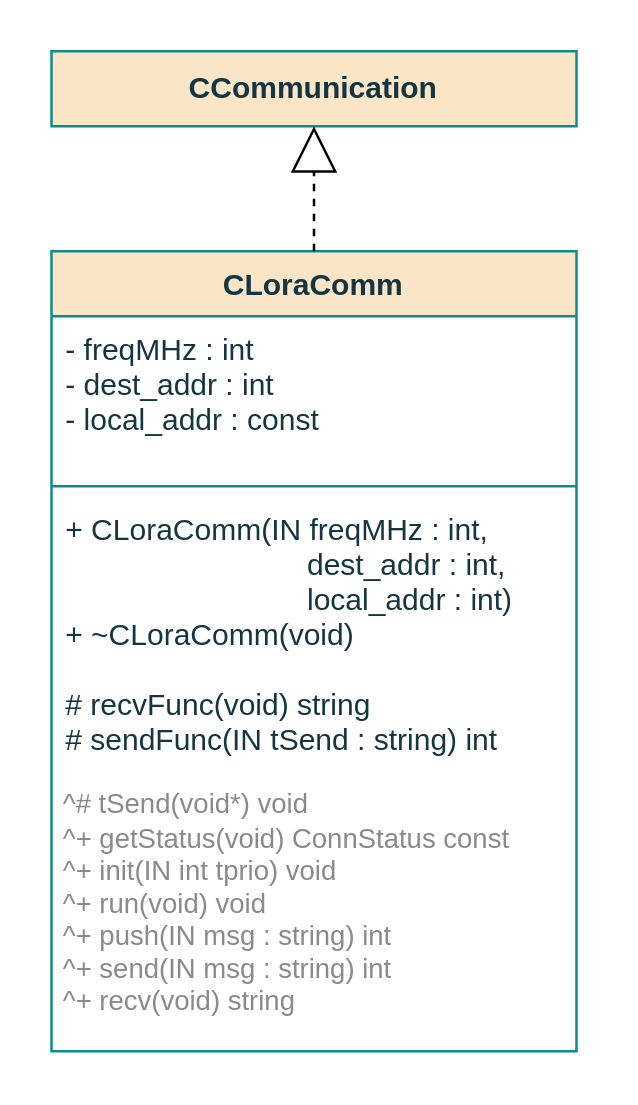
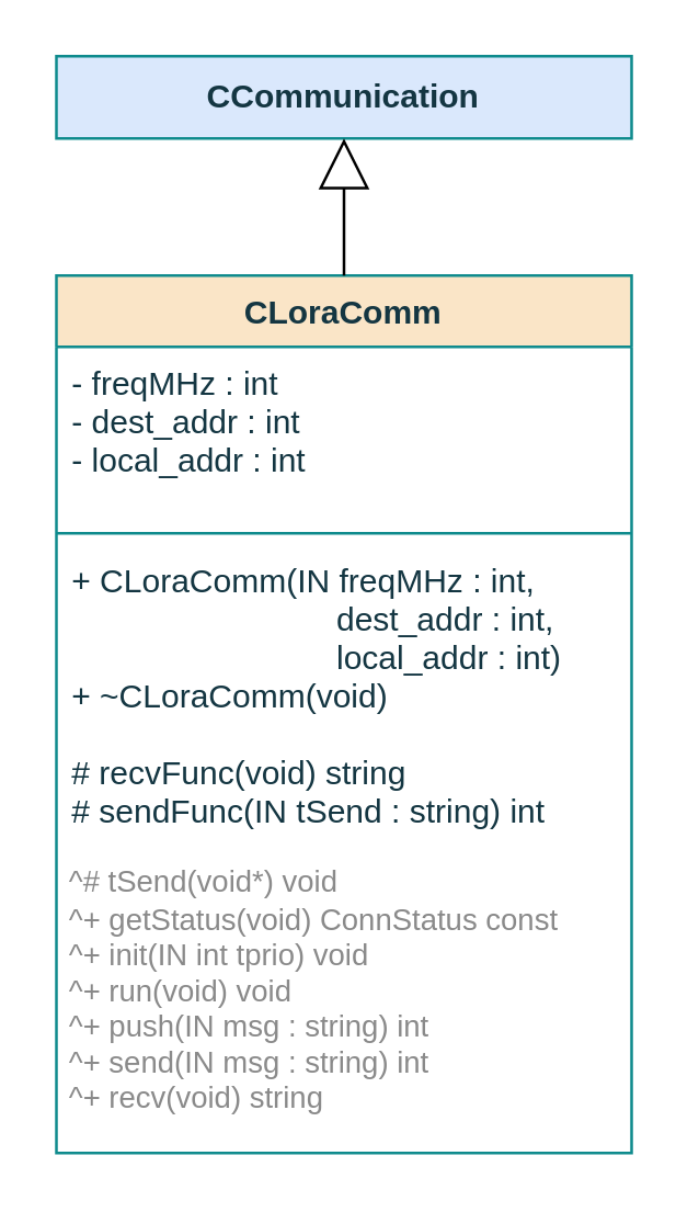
  <mxCell id="0" />
  <mxCell id="1" parent="0" />
  <mxCell id="2" value="CLoraComm" style="swimlane;fontStyle=1;align=center;verticalAlign=top;childLayout=stackLayout;horizontal=1;startSize=26;horizontalStack=0;resizeParent=1;resizeParentMax=0;resizeLast=0;collapsible=1;marginBottom=0;fillColor=#FAE5C7;strokeColor=#0F8B8D;fontColor=#143642;" parent="1" vertex="1"><mxGeometry x="20" y="100" width="210" height="320" as="geometry" /></mxCell>
- <mxCell id="3" value="- freqMHz : int&#10;- dest_addr : int&#10;- local_addr : const&#10;&#10;&#10;&#10;&#10;&#10;" style="text;strokeColor=none;fillColor=none;align=left;verticalAlign=top;spacingLeft=4;spacingRight=4;overflow=hidden;rotatable=0;points=[[0,0.5],[1,0.5]];portConstraint=eastwest;fontColor=#143642;" parent="2" vertex="1"><mxGeometry y="26" width="210" height="64" as="geometry" /></mxCell>
+ <mxCell id="3" value="- freqMHz : int&#10;- dest_addr : int&#10;- local_addr : int&#10;&#10;&#10;&#10;&#10;&#10;" style="text;strokeColor=none;fillColor=none;align=left;verticalAlign=top;spacingLeft=4;spacingRight=4;overflow=hidden;rotatable=0;points=[[0,0.5],[1,0.5]];portConstraint=eastwest;fontColor=#143642;" parent="2" vertex="1"><mxGeometry y="26" width="210" height="64" as="geometry" /></mxCell>
  <mxCell id="4" value="" style="line;strokeWidth=1;fillColor=none;align=left;verticalAlign=middle;spacingTop=-1;spacingLeft=3;spacingRight=3;rotatable=0;labelPosition=right;points=[];portConstraint=eastwest;labelBackgroundColor=#DAD2D8;strokeColor=#0F8B8D;fontColor=#143642;" parent="2" vertex="1"><mxGeometry y="90" width="210" height="8" as="geometry" /></mxCell>
  <mxCell id="5" value="+ CLoraComm(IN freqMHz : int,&#10;                             dest_addr : int,&#10;                             local_addr : int)&#10;+ ~CLoraComm(void)&#10;&#10;# recvFunc(void) string&#10;# sendFunc(IN tSend : string) int &#10;&#10;&#10;&#10;" style="text;strokeColor=none;fillColor=none;align=left;verticalAlign=top;spacingLeft=4;spacingRight=4;overflow=hidden;rotatable=0;points=[[0,0.5],[1,0.5]];portConstraint=eastwest;fontColor=#143642;" parent="2" vertex="1"><mxGeometry y="98" width="210" height="222" as="geometry" /></mxCell>
- <mxCell id="6" value="CCommunication" style="rounded=0;whiteSpace=wrap;html=1;sketch=0;fontColor=#143642;strokeColor=#0F8B8D;fillColor=#FAE5C7;fontStyle=1" parent="1" vertex="1"><mxGeometry x="20" y="20" width="210" height="30" as="geometry" /></mxCell>
- <mxCell id="7" value="" style="endArrow=block;endSize=16;endFill=0;html=1;rounded=0;exitX=0.5;exitY=0;exitDx=0;exitDy=0;entryX=0.5;entryY=1;entryDx=0;entryDy=0;dashed=1;" parent="1" source="2" target="6" edge="1"><mxGeometry width="160" relative="1" as="geometry"><mxPoint x="220" y="114.76" as="sourcePoint" /><mxPoint x="310" y="115" as="targetPoint" /></mxGeometry></mxCell>
+ <mxCell id="6" value="CCommunication" style="rounded=0;whiteSpace=wrap;html=1;sketch=0;fontColor=#143642;strokeColor=#0F8B8D;fillColor=#dae8fc;fontStyle=1;" parent="1" vertex="1"><mxGeometry x="20" y="20" width="210" height="30" as="geometry" /></mxCell>
+ <mxCell id="7" value="" style="endArrow=block;endSize=16;endFill=0;html=1;rounded=0;exitX=0.5;exitY=0;exitDx=0;exitDy=0;entryX=0.5;entryY=1;entryDx=0;entryDy=0;" parent="1" source="2" target="6" edge="1"><mxGeometry width="160" relative="1" as="geometry"><mxPoint x="220" y="114.76" as="sourcePoint" /><mxPoint x="310" y="115" as="targetPoint" /></mxGeometry></mxCell>
  <mxCell id="8" value="&lt;div style=&quot;font-size: 11px&quot;&gt;&lt;font style=&quot;font-size: 11px&quot; color=&quot;#8A8A8A&quot;&gt;^# tSend(void*) void&lt;br&gt;&lt;/font&gt;&lt;/div&gt;&lt;div style=&quot;font-size: 11px&quot;&gt;&lt;font style=&quot;font-size: 11px&quot; color=&quot;#8A8A8A&quot;&gt;^+ getStatus(void) ConnStatus const&lt;br style=&quot;font-size: 11px&quot;&gt;&lt;/font&gt;&lt;/div&gt;&lt;div style=&quot;font-size: 11px&quot;&gt;&lt;div style=&quot;font-size: 11px&quot;&gt;&lt;font style=&quot;font-size: 11px&quot; color=&quot;#8A8A8A&quot;&gt;^+ init(IN int tprio) void&lt;/font&gt;&lt;/div&gt;&lt;font style=&quot;font-size: 11px&quot; color=&quot;#8A8A8A&quot;&gt;^+ run(void) void&lt;/font&gt;&lt;/div&gt;&lt;font style=&quot;font-size: 11px&quot; color=&quot;#8A8A8A&quot;&gt;^+ push(IN msg : string) int&lt;br style=&quot;font-size: 11px&quot;&gt;^+ send(IN msg : string) int&lt;br style=&quot;font-size: 11px&quot;&gt;^+ recv(void) string&lt;/font&gt;" style="text;html=1;align=left;verticalAlign=middle;resizable=0;points=[];autosize=1;strokeColor=none;fillColor=none;opacity=10;fontSize=11;" parent="1" vertex="1"><mxGeometry x="23" y="306" width="210" height="110" as="geometry" /></mxCell>
